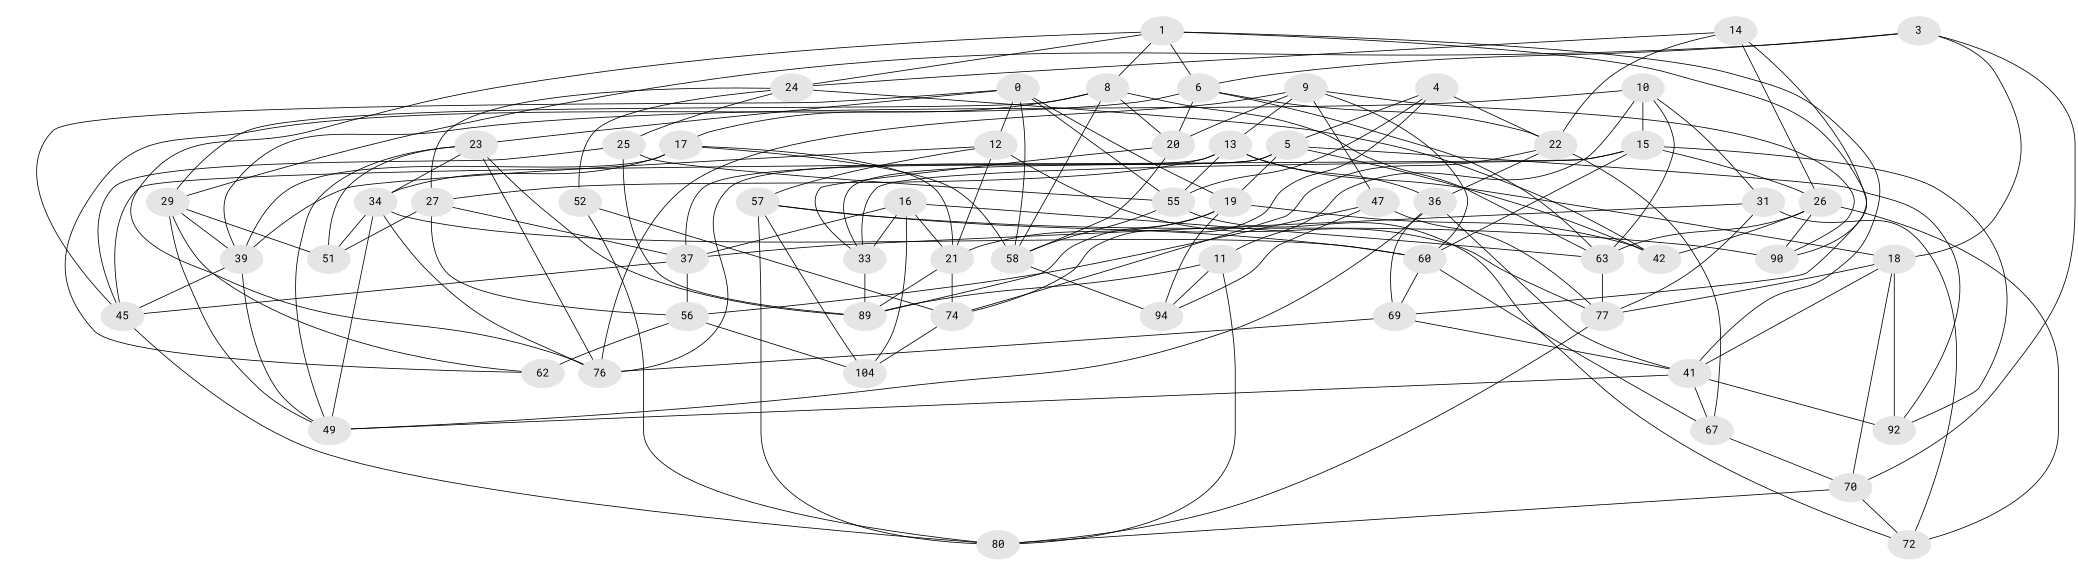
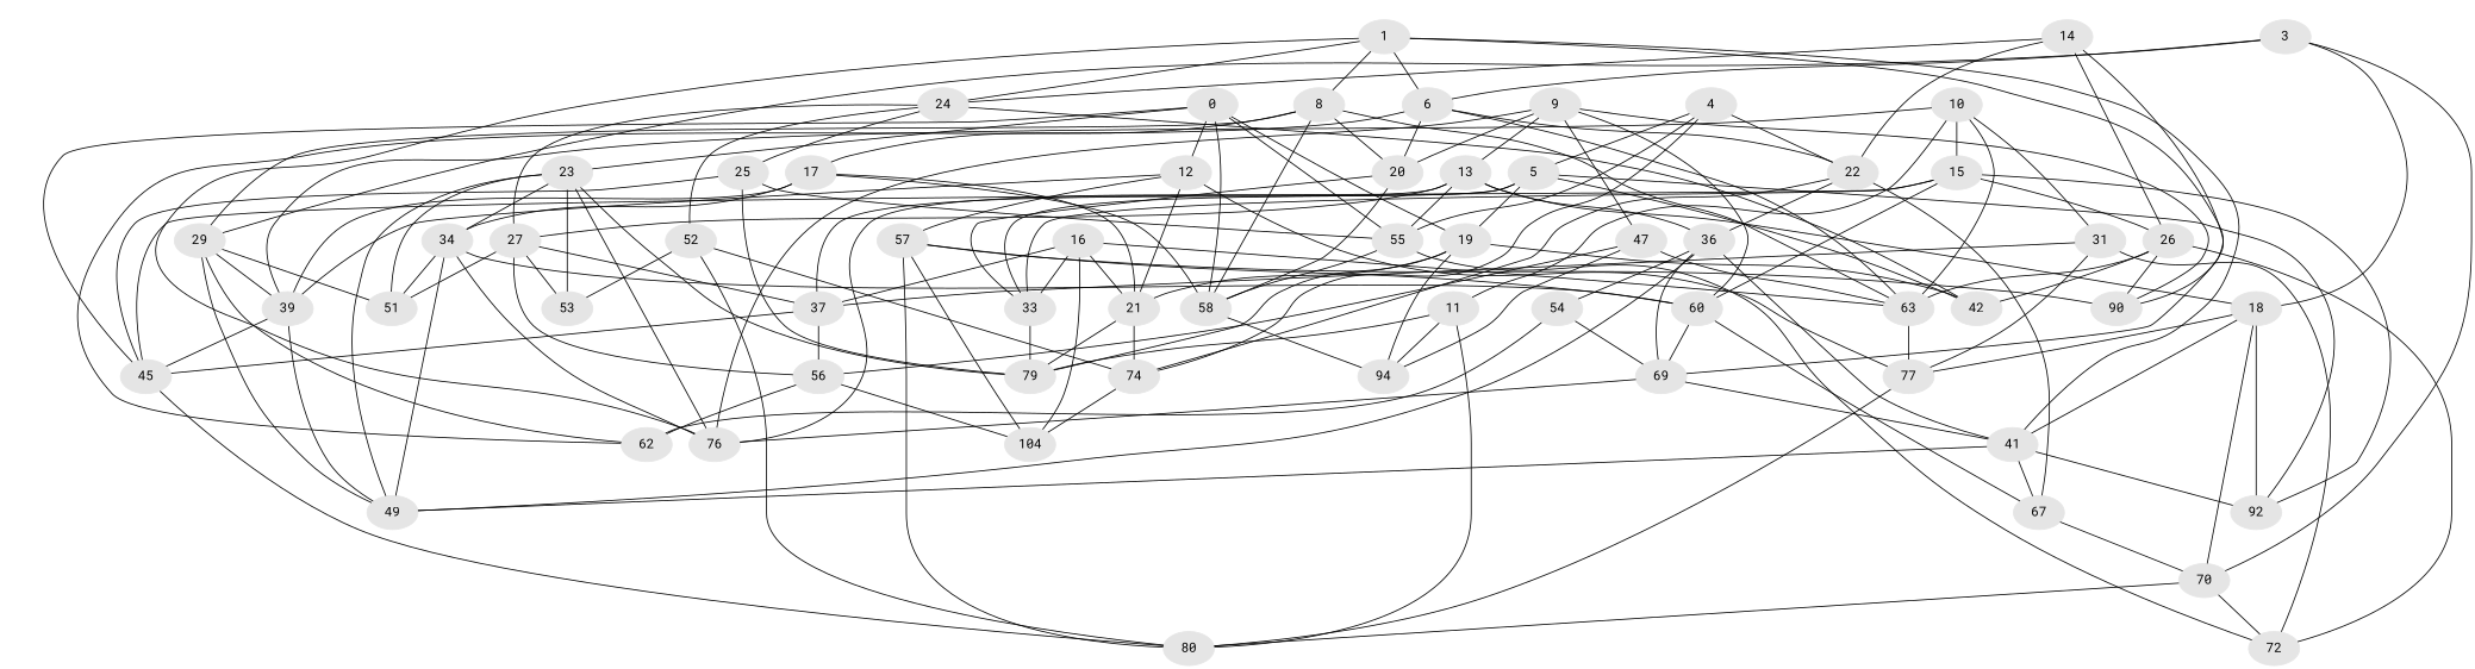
  graph {
    fontname="Roboto Mono"
    node [color=gray90 fontname="Roboto Mono" style=filled]
    edge [fontname="Roboto Mono"]
    1 [super="+2"]
    6 [super="+88"]
    8 [super="+96"]
    24 [super="+91"]
    41 [super="+59"]
    69 [super="+81"]
    76 [super="+78"]
    22 [super="+79"]
    20 [super="+44"]
    62 [super="+102"]
    63 [super="+85"]
    29 [super="+40"]
    58 [super="+87"]
    17 [super="+28"]
    42
    27 [super="+50"]
    25
    52
    92
    49 [super="+71"]
    67
    3
    18 [super="+30"]
    70 [super="+75"]
    77 [super="+93"]
    39 [super="+84"]
    51
    80 [super="+97"]
    72
    5 [super="+43"]
    19 [super="+98"]
    33 [super="+101"]
    4
    55 [super="+100"]
    74 [super="+86"]
    36 [super="+73"]
    104
-   89 [super="+103"]
+   89 [super="+103" label=79]
    94
    21 [super="+38"]
    n41 [label=0 super="+48"]
    12 [super="+83"]
    23 [super="+64"]
    45 [super="+66"]
    57
    34 [super="+46"]
+   53
    9 [super="+35"]
    13 [super="+82"]
    47
    60 [super="+95"]
    90
    37 [super="+68"]
    56
    10 [super="+99"]
    11
    15 [super="+65"]
    31
    26 [super="+61"]
+   54
    14
    16 [super="+32"]
    1 -- 6
    1 -- 8
    1 -- 24
    1 -- 41
    1 -- 69
    1 -- 76
    6 -- 22
    6 -- 20
    6 -- 62
    6 -- 63
    8 -- 20
    8 -- 63
    8 -- 29
    8 -- 58
    8 -- 17
    24 -- 42
    24 -- 27
    24 -- 25
    24 -- 52
    41 -- 92
    41 -- 49
    41 -- 67
    69 -- 41
    69 -- 76
    22 -- 67
    22 -- 74
    22 -- 36
    20 -- 58
    20 -- 33
    63 -- 77
    29 -- 62
    29 -- 49
    29 -- 39
    29 -- 51
    58 -- 94
    17 -- 58
    17 -- 39
    17 -- 21
    17 -- 34
    27 -- 51
+   27 -- 53
    27 -- 37
    27 -- 56
    25 -- 55
    25 -- 89
    25 -- 45
    52 -- 80
    52 -- 74
+   52 -- 53
    67 -- 70
    3 -- 6
    3 -- 29
    3 -- 18
    3 -- 70
    18 -- 41
    18 -- 92
    18 -- 70
    18 -- 77
    70 -- 80
    70 -- 72
    77 -- 80
    39 -- 49
    39 -- 45
    5 -- 76
    5 -- 42
    5 -- 92
    5 -- 19
    5 -- 33
    19 -- 42
    19 -- 89
    19 -- 94
    19 -- 21
    33 -- 89
    4 -- 22
    4 -- 5
    4 -- 55
    4 -- 74
    55 -- 58
    55 -- 72
    74 -- 104
    36 -- 41
    36 -- 69
    36 -- 49
+   36 -- 54
    21 -- 74
    21 -- 89
    n41 -- 58
    n41 -- 19
    n41 -- 55
    n41 -- 12
    n41 -- 23
    n41 -- 45
    12 -- 77
    12 -- 39
    12 -- 21
    12 -- 57
    23 -- 76
    23 -- 49
    23 -- 51
    23 -- 89
    23 -- 34
+   23 -- 53
    45 -- 80
    57 -- 80
    57 -- 104
    57 -- 60
    57 -- 90
    34 -- 76
    34 -- 49
    34 -- 51
    34 -- 60
    9 -- 76
    9 -- 20
    9 -- 13
    9 -- 47
    9 -- 60
    9 -- 90
    13 -- 27
    13 -- 18
    13 -- 55
    13 -- 36
    13 -- 37
-   47 -- 77
+   47 -- 63
    47 -- 94
    47 -- 56
    60 -- 69
    60 -- 67
    37 -- 45
    37 -- 56
    56 -- 62
    56 -- 104
    10 -- 63
    10 -- 39
    10 -- 11
    10 -- 15
    10 -- 31
    11 -- 80
    11 -- 89
    11 -- 94
    15 -- 92
    15 -- 33
    15 -- 45
    15 -- 60
    15 -- 26
    31 -- 77
    31 -- 72
    31 -- 37
    26 -- 63
    26 -- 42
    26 -- 72
    26 -- 90
+   54 -- 69
+   54 -- 62 [weight=2]
    14 -- 24
    14 -- 22
    14 -- 90
    14 -- 26
    16 -- 63
    16 -- 33 [weight=2]
    16 -- 104
    16 -- 21
    16 -- 37
  }
